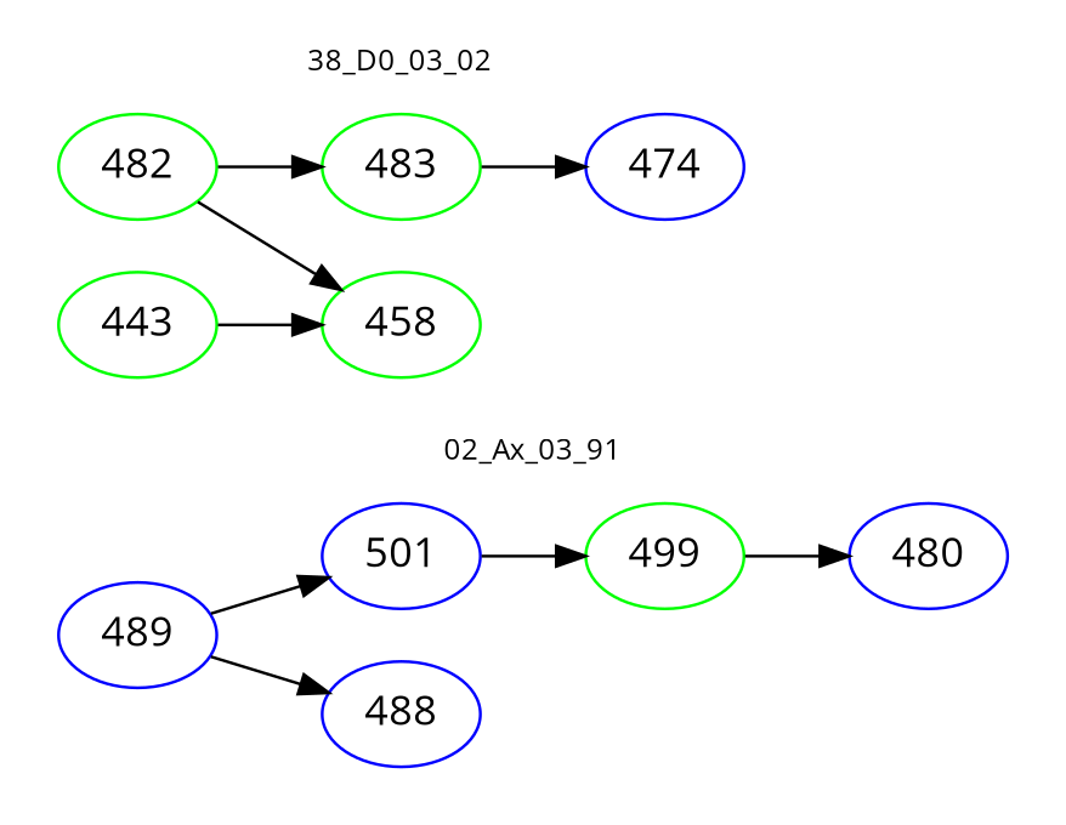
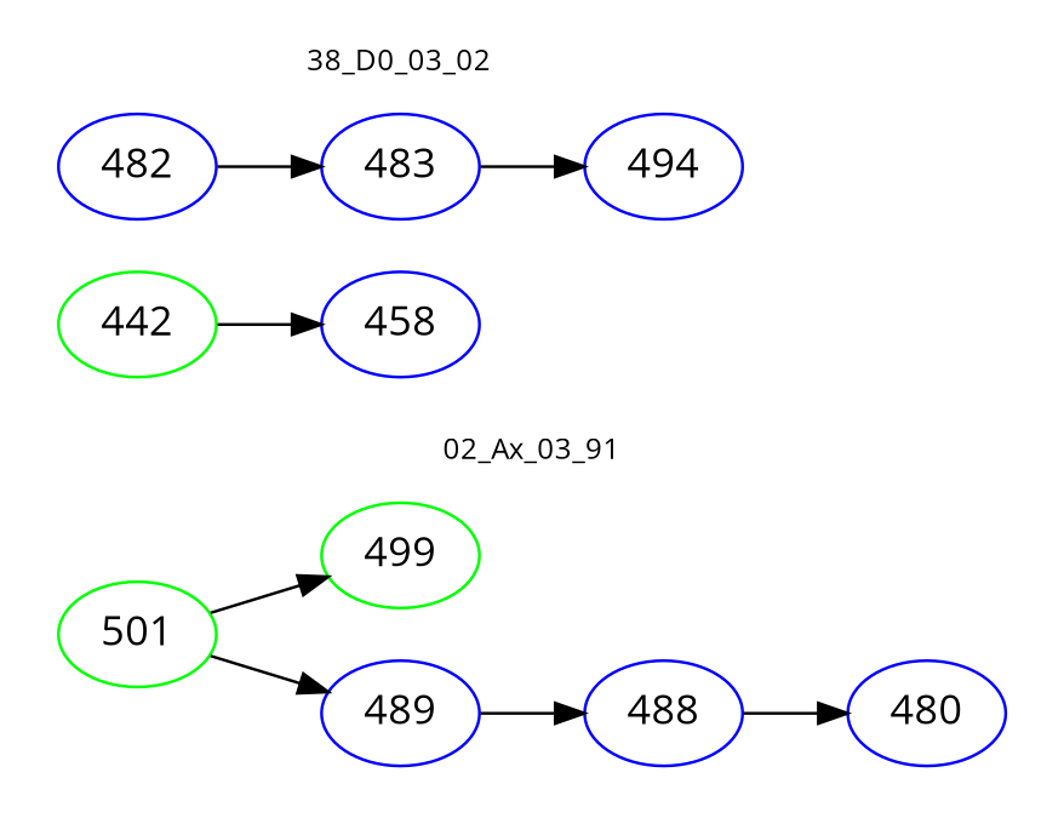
  digraph {
    fontname="Open Sans"
    rankdir=LR
    node [color=blue fontname="Open Sans"]
    edge [color=black fontname="Open Sans"]
    n1 [label=489]
    n2 [label=488]
-   n3 [label=501]
+   n3 [color=green label=501]
    n4 [label=480]
    n5 [color=green label=499]
-   n6 [color=green label=482]
-   n7 [color=green label=458]
-   n8 [color=green label=483]
-   n9 [color=green label=443]
-   n10 [label=474]
+   n6 [label=482]
+   n7 [label=458]
+   n8 [label=483]
+   n9 [color=green label=442]
+   n10 [label=494]
    subgraph cluster_1 {
      color=white
      fontsize=10
      label="02_Ax_03_91"
      n1
      n2
      n3
      n4
      n5
    }
    subgraph cluster_2 {
      color=white
      fontsize=10
      label="38_D0_03_02"
      n6
      n7
      n8
      n9
      n10
    }
    n1 -> n2
-   n1 -> n3
-   n5 -> n4
+   n3 -> n1
+   n2 -> n4
    n3 -> n5
-   n6 -> n7
    n6 -> n8
    n8 -> n10
    n9 -> n7
  }
